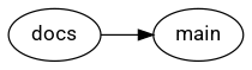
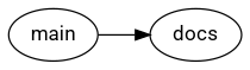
  strict digraph {
    rankdir=LR
    fontname=Roboto
    node [fontname=Roboto]
    main [packages="{'dessinemoi>=23.1.0', 'pinttrs>=23.2.0', 'netcdf4', 'scipy', 'aenum', 'matplotlib>=3.3', 'pint', 'numpy', 'pooch', 'environ-config', 'tqdm', 'click', 'lazy_loader>=0.1', 'shellingham!=1.5.1', 'portion', 'ruamel.yaml', 'typer>=0.9.0', 'xarray>=0.19,!=0.20.*', 'rich', 'attrs>=22.2'}"]
    docs [packages="{'sphinx-autobuild', 'sphinx-copybutton', 'nbsphinx>=0.9.0', 'autodocsumm', 'sphinxcontrib-bibtex>=2.0', 'myst-parser', 'sphinx-design', 'sphinx', 'sphinx-book-theme>=1.0'}"]
-   docs -> main [fontname=Roboto]
+   main -> docs [fontname=Roboto]
  }
